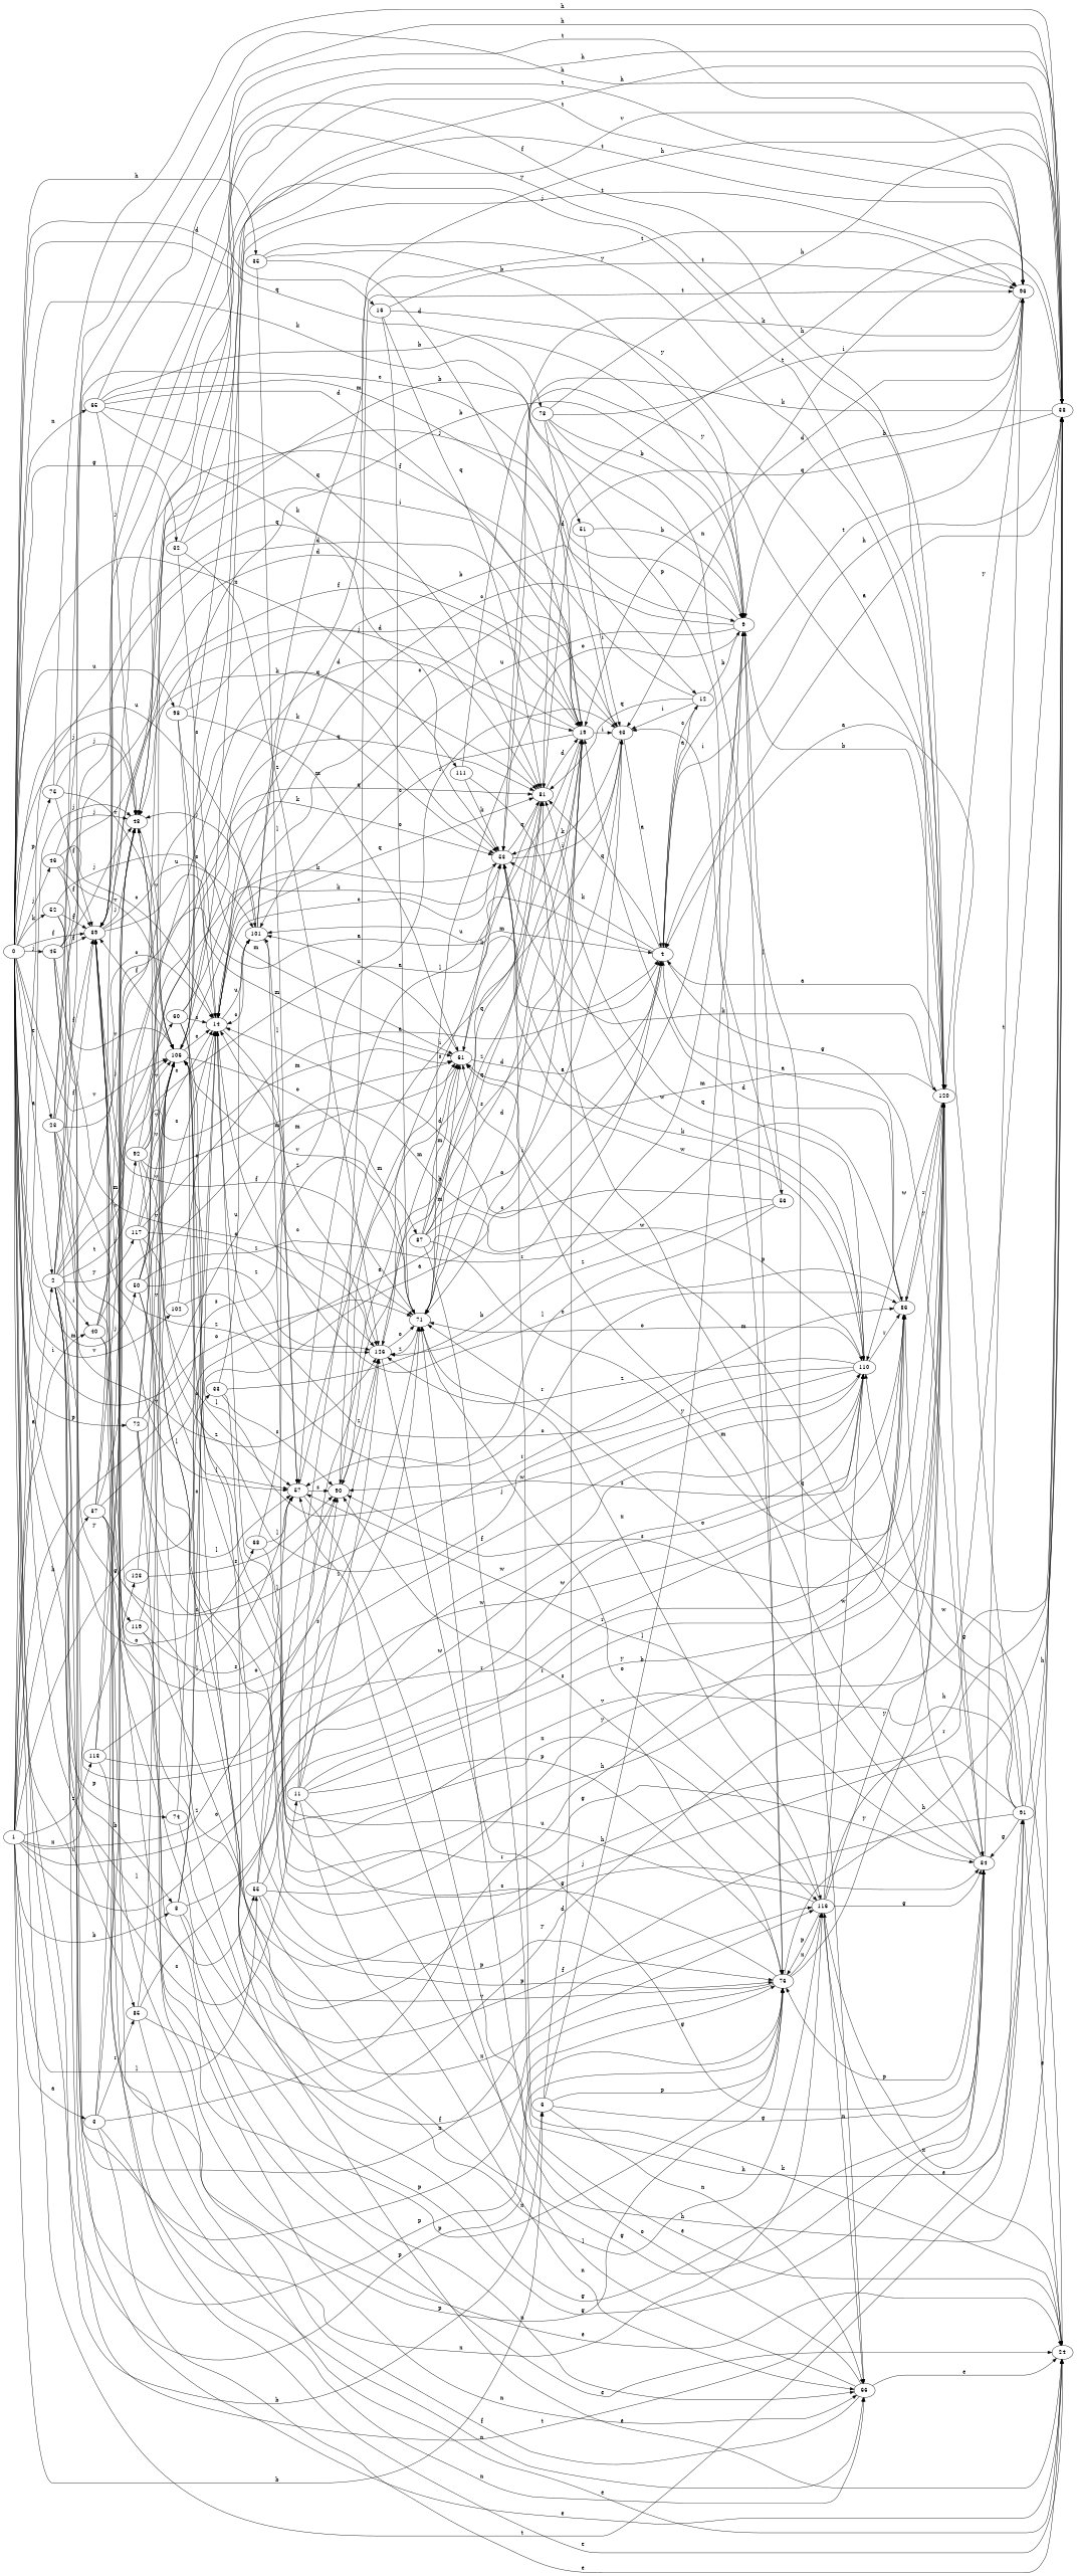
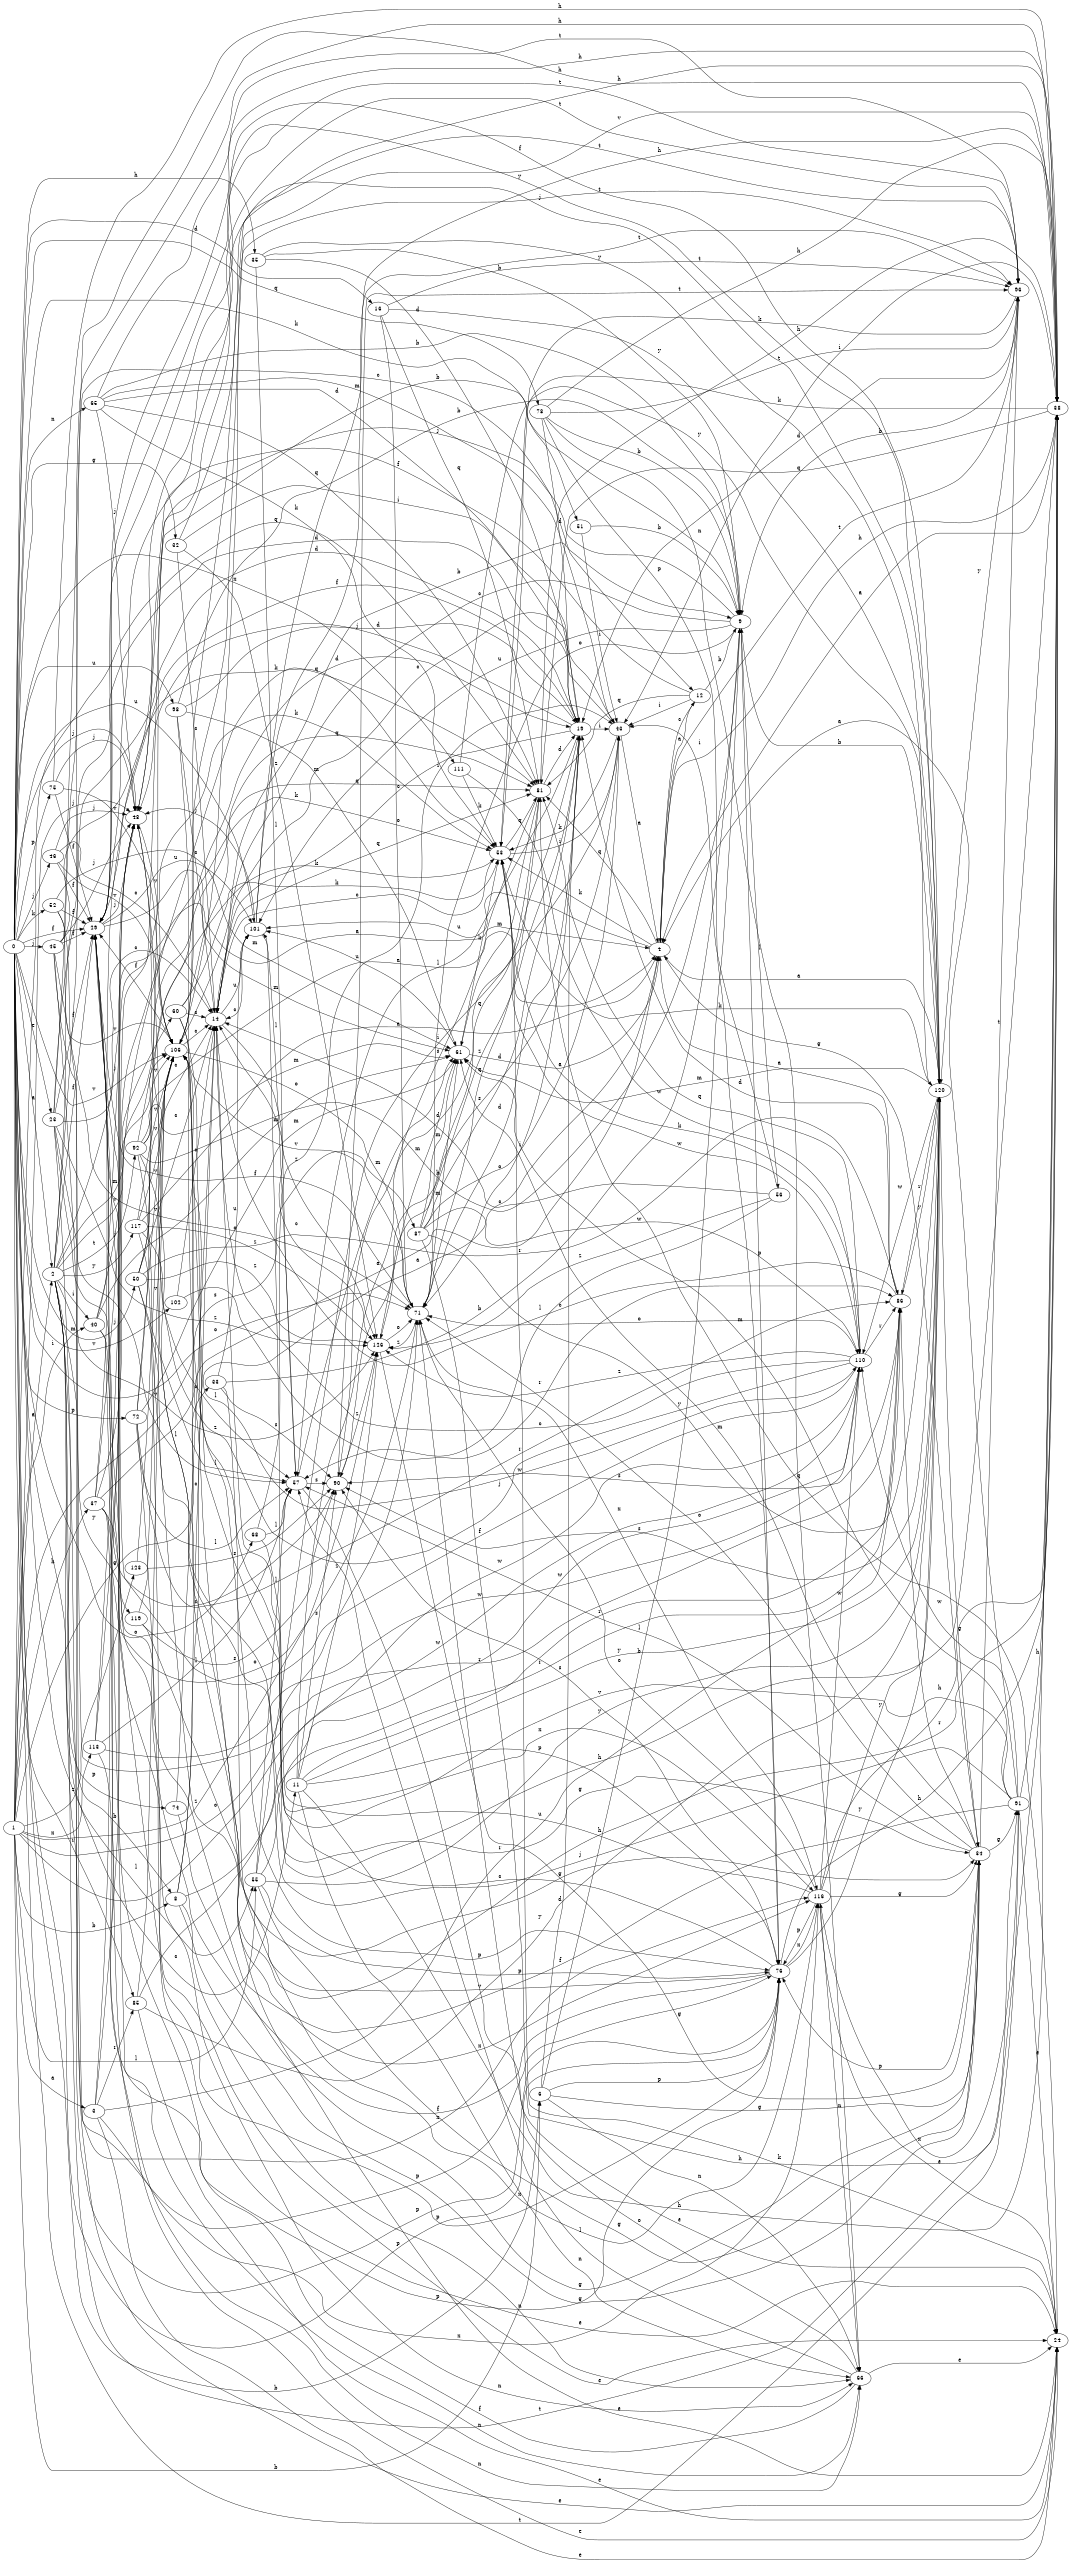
  strict digraph {
    rankdir=LR
    0
    2
    6
    16
    23
-   29 [label=39]
+   29
    32
    35
    45
    46
    48
    51
    52
    55
    n15 [label=50]
    65
    68
    71
    72
    74
    75
    76
    78
    85
    91
    98
    101
    102
    106
    111
    8
    40
    126
    4
    11
    12
    19
    60
    92
    117
    119
    34
    9
    66
    81
    96
    120
    116
    38
    14
    90
    57
    24
    61
    43
    86
    53
    110
    1
    3
    33
    37
    87
    113
    123
    56
    0 -> 2 [label=a]
    0 -> 6 [label=b]
    0 -> 16 [label=d]
    0 -> 23 [label=e]
    0 -> 29 [label=f]
    0 -> 32 [label=g]
    0 -> 35 [label=h]
    0 -> 45 [label=j]
    0 -> 46 [label=j]
    0 -> 48 [label=j]
    0 -> 51 [label=k]
    0 -> 52 [label=k]
    0 -> 55 [label=l]
    0 -> n15 [label=m]
    0 -> 65 [label=n]
    0 -> 68 [label=o]
    0 -> 71 [label=o]
    0 -> 72 [label=p]
    0 -> 74 [label=p]
    0 -> 75 [label=p]
    0 -> 76 [label=p]
    0 -> 78 [label=q]
    0 -> 85 [label=r]
    0 -> 91 [label=t]
    0 -> 98 [label=u]
    0 -> 101 [label=u]
    0 -> 102 [label=v]
    0 -> 106 [label=v]
    0 -> 111 [label=x]
    2 -> 29 [label=f]
    2 -> 76 [label=p]
    2 -> 91 [label=t]
    2 -> 106 [label=v]
    2 -> 8 [label=b]
    2 -> 40 [label=i]
    2 -> 126 [label=z]
    2 -> 4 [label=a]
    2 -> 11 [label=c]
    2 -> 12 [label=c]
    2 -> 19 [label=d]
    2 -> 60 [label=m]
    2 -> 92 [label=t]
    2 -> 117 [label=y]
    2 -> 119 [label=y]
    6 -> 76 [label=p]
    6 -> 19 [label=d]
    6 -> 34 [label=g]
    6 -> 9 [label=b]
    6 -> 66 [label=n]
    16 -> 71 [label=o]
    16 -> 81 [label=q]
    16 -> 96 [label=t]
    16 -> 120 [label=y]
    23 -> 29 [label=f]
    23 -> 126 [label=z]
    23 -> 19 [label=d]
    23 -> 116 [label=x]
    23 -> 38 [label=h]
    23 -> 14 [label=c]
    23 -> 90 [label=s]
    23 -> 57 [label=l]
    29 -> 48 [label=j]
    29 -> 101 [label=u]
    29 -> 120 [label=y]
    29 -> 38 [label=h]
    29 -> 24 [label=e]
    29 -> 61 [label=m]
    32 -> 126 [label=z]
    32 -> 96 [label=t]
    32 -> 14 [label=c]
    32 -> 43 [label=i]
    35 -> 19 [label=d]
    35 -> 9 [label=b]
    35 -> 120 [label=y]
    35 -> 57 [label=l]
    45 -> 29 [label=f]
    45 -> 48 [label=j]
    45 -> 71 [label=o]
    45 -> 38 [label=h]
    45 -> 24 [label=e]
    45 -> 86 [label=r]
    45 -> 53 [label=k]
    46 -> 29 [label=f]
    46 -> 48 [label=j]
    46 -> 106 [label=v]
    46 -> 14 [label=c]
    48 -> 106 [label=v]
    51 -> 9 [label=b]
    51 -> 43 [label=i]
    52 -> 29 [label=f]
    52 -> 76 [label=p]
    52 -> 106 [label=v]
    52 -> 61 [label=m]
    55 -> 76 [label=p]
    55 -> 34 [label=g]
    55 -> 120 [label=y]
    55 -> 57 [label=l]
    55 -> 43 [label=i]
    55 -> 110 [label=w]
    n15 -> 106 [label=v]
    n15 -> 126 [label=z]
    n15 -> 34 [label=g]
    n15 -> 9 [label=b]
    n15 -> 14 [label=c]
    n15 -> 57 [label=l]
    n15 -> 86 [label=r]
    65 -> 48 [label=j]
    65 -> 19 [label=d]
    65 -> 9 [label=b]
    65 -> 81 [label=q]
    65 -> 96 [label=t]
    65 -> 43 [label=m]
    65 -> 53 [label=k]
    68 -> 116 [label=x]
    68 -> 57 [label=l]
    68 -> 43 [label=i]
    71 -> 29 [label=f]
    71 -> 106 [label=v]
    71 -> 126 [label=z]
    71 -> 19 [label=d]
    71 -> 81 [label=q]
    71 -> 116 [label=x]
    71 -> 61 [label=m]
    72 -> 106 [label=v]
    72 -> 81 [label=q]
    72 -> 57 [label=l]
    72 -> 24 [label=e]
    72 -> 61 [label=m]
    72 -> 86 [label=r]
    74 -> 34 [label=g]
    74 -> 14 [label=c]
    75 -> 29 [label=f]
    75 -> 48 [label=j]
    75 -> 106 [label=v]
    75 -> 38 [label=h]
    76 -> 29 [label=f]
    76 -> 106 [label=v]
    76 -> 120 [label=y]
    76 -> 116 [label=x]
    76 -> 38 [label=h]
    76 -> 14 [label=c]
    76 -> 90 [label=s]
    78 -> 76 [label=p]
    78 -> 19 [label=d]
    78 -> 9 [label=b]
    78 -> 66 [label=n]
    78 -> 96 [label=t]
    78 -> 38 [label=h]
    85 -> 106 [label=v]
    85 -> 120 [label=y]
    85 -> 24 [label=e]
    85 -> 110 [label=w]
    91 -> 29 [label=f]
    91 -> 48 [label=j]
    91 -> 106 [label=v]
    91 -> 4 [label=a]
-   91 -> 34 [label=g]
+   34 -> 91 [label=g]
    91 -> 116 [label=x]
    91 -> 38 [label=h]
    91 -> 24 [label=e]
    91 -> 61 [label=m]
    91 -> 110 [label=w]
    98 -> 76 [label=p]
    98 -> 19 [label=d]
    98 -> 9 [label=b]
    98 -> 14 [label=c]
    98 -> 61 [label=m]
    101 -> 48 [label=j]
    101 -> 96 [label=t]
    101 -> 38 [label=h]
    101 -> 14 [label=c]
    101 -> 57 [label=l]
    102 -> 14 [label=c]
    102 -> 86 [label=r]
    106 -> 29 [label=f]
    106 -> 71 [label=o]
    106 -> 34 [label=g]
    106 -> 9 [label=b]
    106 -> 96 [label=t]
    106 -> 38 [label=h]
    106 -> 14 [label=c]
    111 -> 120 [label=y]
    111 -> 53 [label=k]
    111 -> 110 [label=w]
    8 -> 4 [label=a]
    8 -> 34 [label=g]
    8 -> 66 [label=n]
    8 -> 14 [label=c]
    8 -> 86 [label=r]
    40 -> 48 [label=j]
    40 -> 66 [label=n]
    40 -> 24 [label=e]
    40 -> 61 [label=m]
    40 -> 53 [label=k]
    126 -> 71 [label=o]
    126 -> 34 [label=g]
    126 -> 14 [label=c]
    126 -> 61 [label=m]
    4 -> 101 [label=u]
    4 -> 12 [label=c]
    4 -> 34 [label=g]
    4 -> 81 [label=q]
    4 -> 96 [label=t]
    4 -> 38 [label=h]
    4 -> 53 [label=k]
    11 -> 76 [label=p]
    11 -> 126 [label=z]
    11 -> 19 [label=d]
    11 -> 66 [label=n]
    11 -> 120 [label=y]
    11 -> 38 [label=h]
    11 -> 90 [label=s]
    11 -> 86 [label=r]
    12 -> 29 [label=f]
    12 -> 4 [label=a]
    12 -> 9 [label=b]
    12 -> 81 [label=q]
    12 -> 43 [label=i]
    19 -> 29 [label=f]
    19 -> 48 [label=j]
    19 -> 71 [label=o]
    19 -> 126 [label=z]
    19 -> 14 [label=c]
    19 -> 57 [label=l]
    19 -> 43 [label=i]
    60 -> 81 [label=q]
    60 -> 14 [label=c]
    60 -> 24 [label=e]
    60 -> 53 [label=k]
    60 -> 110 [label=w]
    92 -> 106 [label=v]
    92 -> 4 [label=a]
    92 -> 9 [label=b]
    92 -> 116 [label=x]
    92 -> 38 [label=h]
    92 -> 61 [label=m]
    92 -> 53 [label=k]
    117 -> 106 [label=v]
    117 -> 126 [label=z]
    117 -> 4 [label=a]
    117 -> 66 [label=n]
    117 -> 14 [label=c]
    117 -> 57 [label=l]
    119 -> 106 [label=v]
    119 -> 38 [label=h]
    119 -> 90 [label=s]
    34 -> 71 [label=o]
    34 -> 76 [label=p]
    34 -> 96 [label=t]
    34 -> 57 [label=l]
    34 -> 61 [label=m]
    34 -> 86 [label=r]
    9 -> 48 [label=j]
    9 -> 71 [label=o]
    9 -> 76 [label=p]
    9 -> 101 [label=u]
    9 -> 14 [label=c]
    9 -> 56 [label=l]
    66 -> 29 [label=f]
    66 -> 71 [label=o]
    66 -> 57 [label=l]
    66 -> 24 [label=e]
    81 -> 19 [label=d]
    81 -> 38 [label=h]
    81 -> 90 [label=s]
    81 -> 61 [label=m]
    96 -> 19 [label=d]
    96 -> 9 [label=b]
    96 -> 120 [label=y]
    96 -> 53 [label=k]
    120 -> 29 [label=f]
    120 -> 48 [label=j]
    120 -> 4 [label=a]
    120 -> 34 [label=g]
    120 -> 9 [label=b]
    120 -> 90 [label=s]
    120 -> 61 [label=m]
    120 -> 86 [label=r]
    120 -> 53 [label=k]
    120 -> 110 [label=w]
    116 -> 71 [label=o]
    116 -> 76 [label=p]
    116 -> 101 [label=u]
    116 -> 34 [label=g]
    116 -> 66 [label=n]
    116 -> 120 [label=y]
    116 -> 38 [label=h]
    116 -> 24 [label=e]
    116 -> 110 [label=w]
    38 -> 106 [label=v]
    38 -> 4 [label=a]
    38 -> 81 [label=q]
    38 -> 43 [label=i]
    38 -> 53 [label=k]
    14 -> 101 [label=u]
    14 -> 126 [label=z]
    14 -> 81 [label=q]
    90 -> 126 [label=z]
    90 -> 96 [label=t]
    57 -> 90 [label=s]
    57 -> 24 [label=e]
    57 -> 61 [label=m]
    24 -> 81 [label=q]
    24 -> 53 [label=k]
    61 -> 101 [label=u]
    61 -> 4 [label=a]
    61 -> 53 [label=k]
    43 -> 4 [label=a]
    43 -> 14 [label=c]
    43 -> 90 [label=s]
    43 -> 53 [label=k]
    86 -> 4 [label=a]
    86 -> 19 [label=d]
    86 -> 120 [label=y]
    86 -> 14 [label=c]
    86 -> 90 [label=s]
    53 -> 81 [label=q]
    53 -> 14 [label=c]
    53 -> 43 [label=i]
    53 -> 110 [label=w]
    110 -> 29 [label=f]
    110 -> 48 [label=j]
    110 -> 71 [label=o]
    110 -> 126 [label=z]
    110 -> 81 [label=q]
    110 -> 14 [label=c]
    110 -> 86 [label=r]
    110 -> 53 [label=k]
    1 -> 2 [label=a]
    1 -> 6 [label=b]
    1 -> 48 [label=j]
    1 -> 55 [label=l]
    1 -> 71 [label=o]
    1 -> 8 [label=b]
    1 -> 40 [label=i]
    1 -> 126 [label=z]
    1 -> 81 [label=q]
    1 -> 110 [label=w]
    1 -> 3 [label=a]
    1 -> 33 [label=g]
    1 -> 37 [label=h]
    1 -> 87 [label=s]
    1 -> 113 [label=x]
    1 -> 123 [label=z]
    3 -> 85 [label=r]
    3 -> 81 [label=q]
    3 -> 96 [label=t]
    3 -> 116 [label=x]
    3 -> 24 [label=e]
    3 -> 86 [label=r]
    33 -> 101 [label=u]
    33 -> 9 [label=b]
    33 -> 116 [label=x]
    33 -> 90 [label=s]
    37 -> 48 [label=j]
    37 -> 71 [label=o]
    37 -> 76 [label=p]
    37 -> 4 [label=a]
    37 -> 66 [label=n]
    37 -> 96 [label=t]
    37 -> 53 [label=k]
    87 -> 19 [label=d]
    87 -> 81 [label=q]
    87 -> 120 [label=y]
    87 -> 38 [label=h]
    87 -> 61 [label=m]
    87 -> 43 [label=i]
    87 -> 110 [label=w]
    113 -> 48 [label=j]
    113 -> 76 [label=p]
    113 -> 19 [label=d]
    113 -> 57 [label=l]
    113 -> 110 [label=w]
    123 -> 106 [label=v]
    123 -> 90 [label=s]
    56 -> 126 [label=z]
    56 -> 14 [label=c]
    56 -> 57 [label=l]
    56 -> 43 [label=i]
  }
